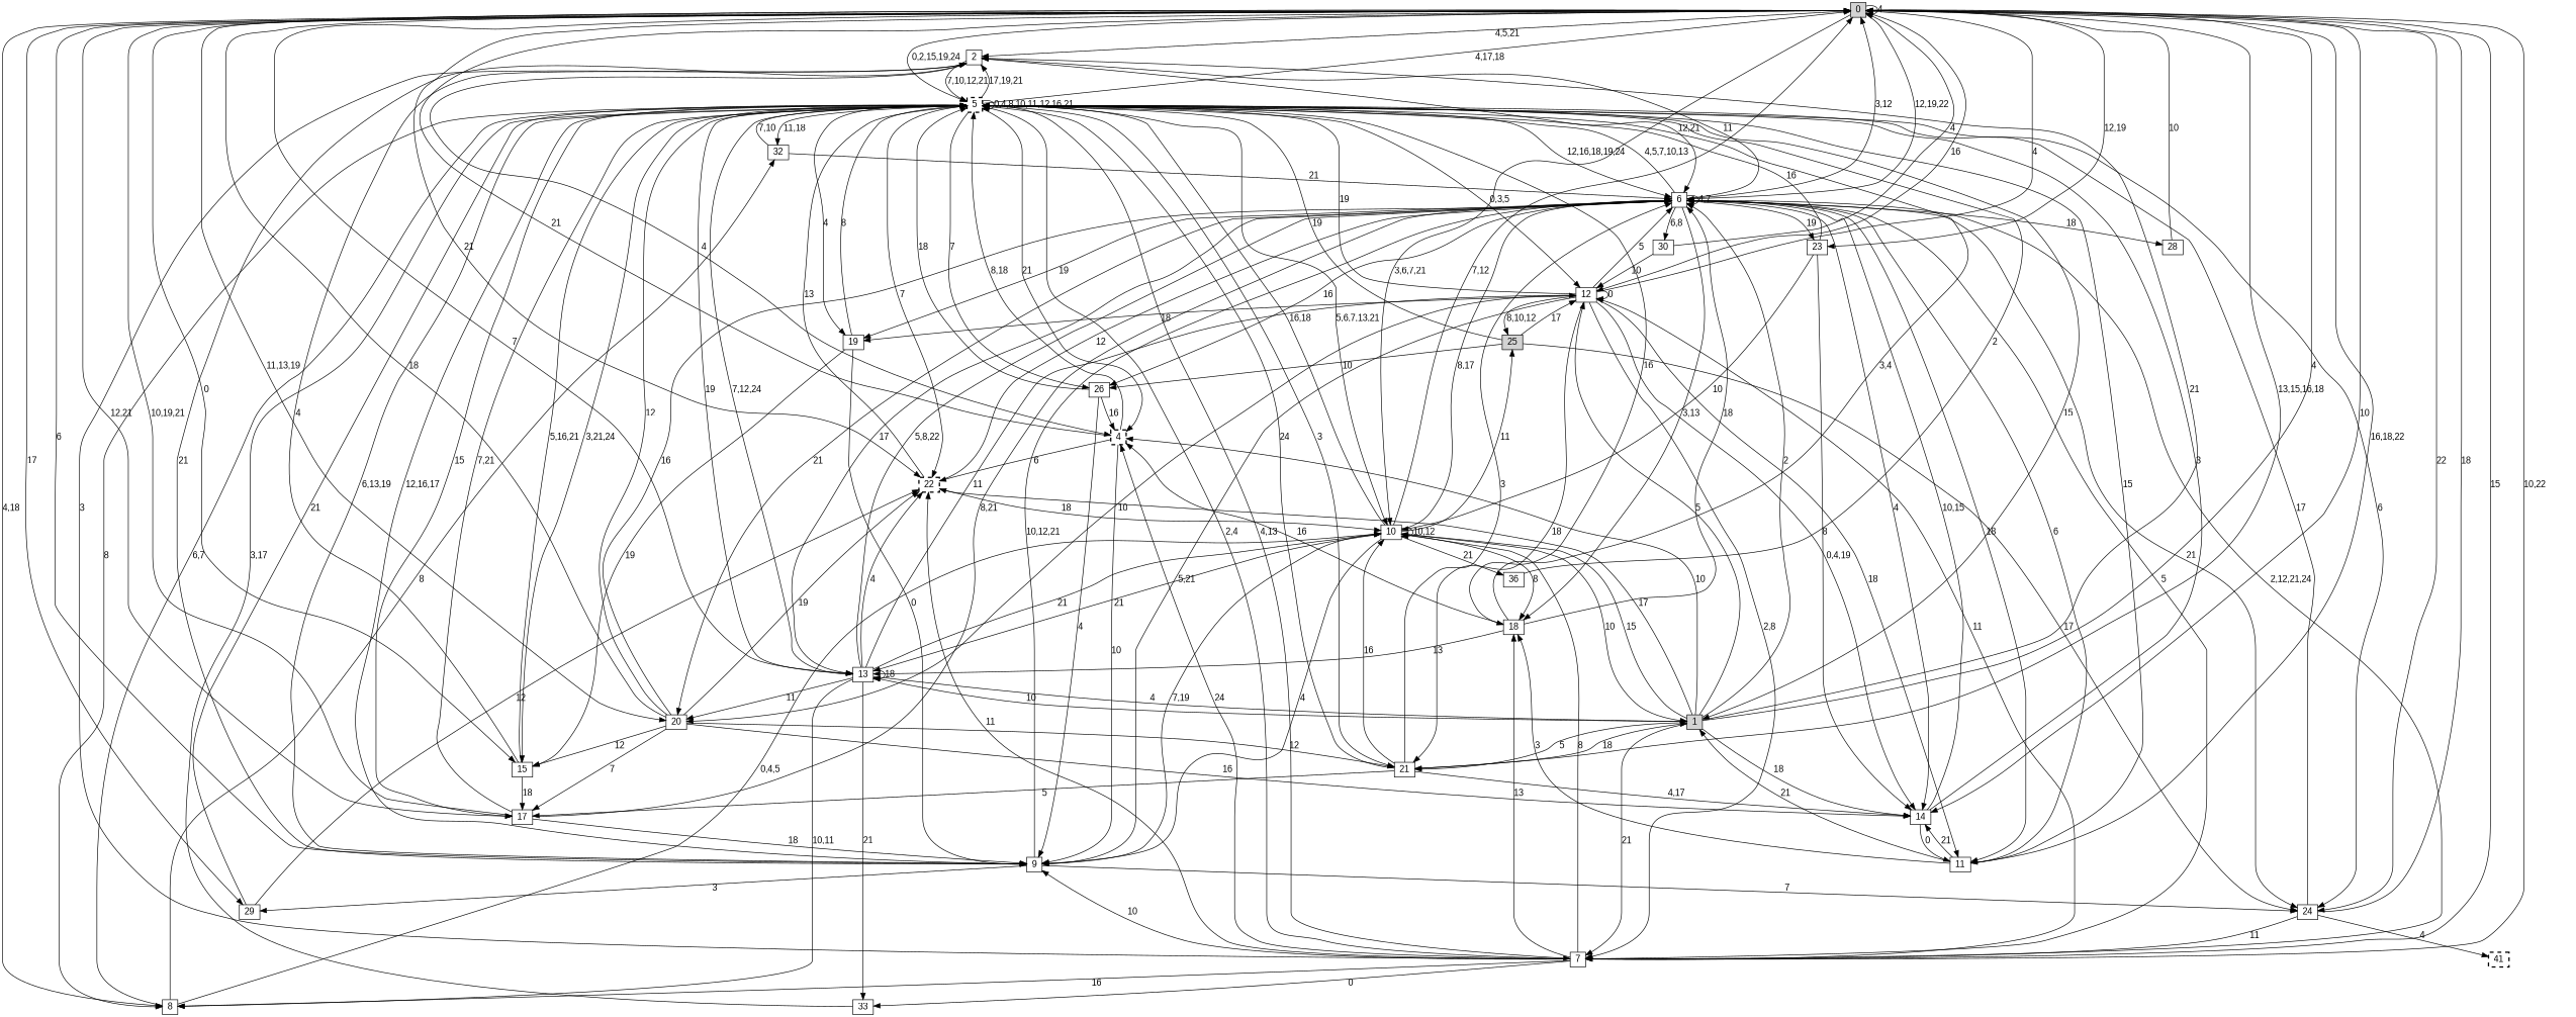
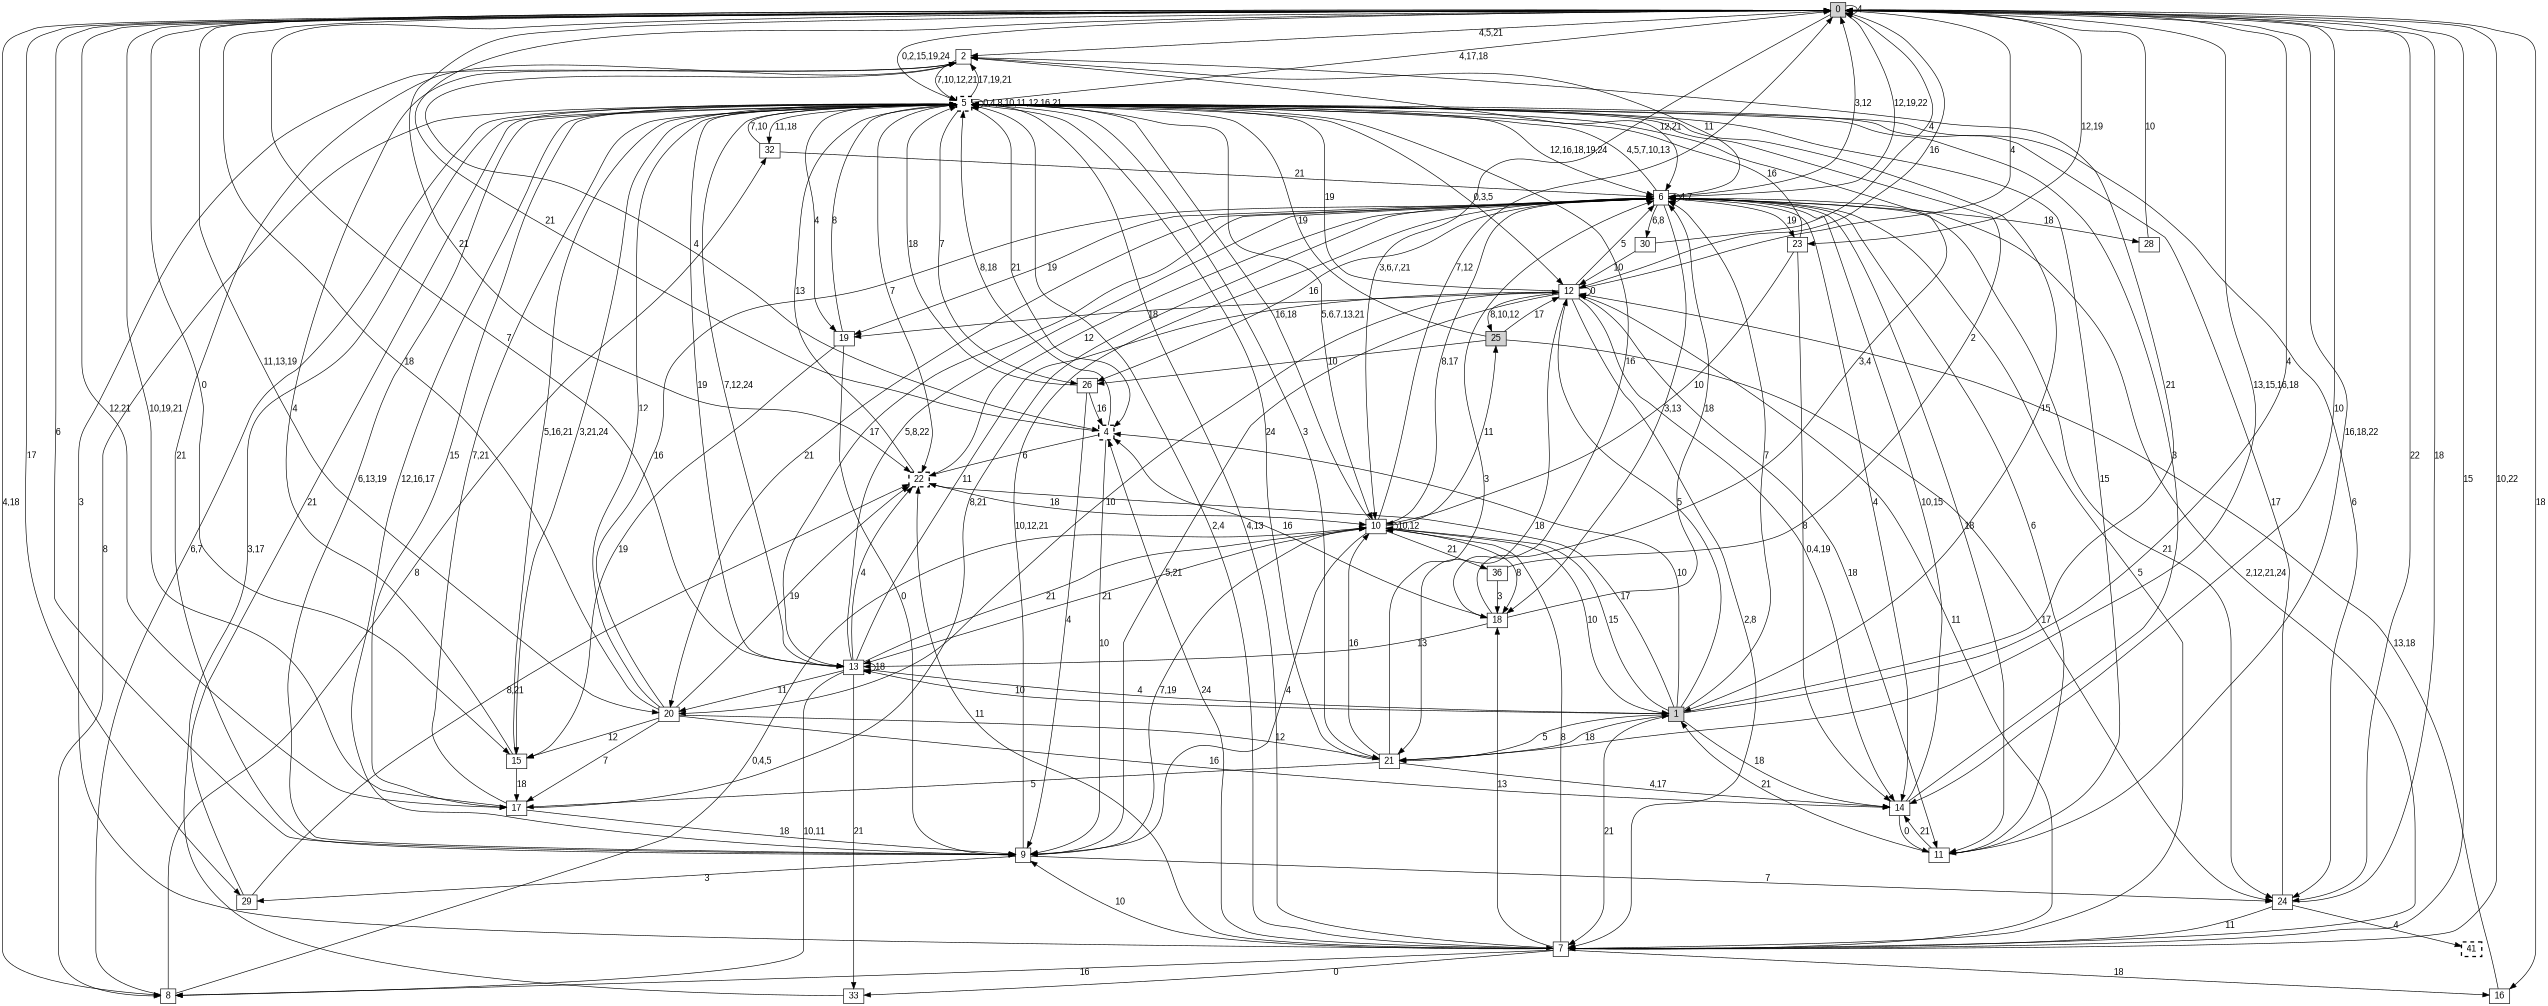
  digraph {
    rankdir=TB
    node [fontname=Arial shape=box]
    edge [fontname=Arial]
    n1 [height=0.1 label=0 style=filled width=0.1]
    n2 [height=0.1 label=2 width=0.1]
    n3 [height=0.1 label=5 style="bold,dashed" width=0.1]
    n4 [height=0.1 label=6 width=0.1]
    n5 [height=0.1 label=7 width=0.1]
    n6 [height=0.1 label=8 width=0.1]
    n7 [height=0.1 label=9 width=0.1]
    n8 [height=0.1 label=10 width=0.1]
    n9 [height=0.1 label=11 width=0.1]
    n10 [height=0.1 label=12 width=0.1]
    n11 [height=0.1 label=13 width=0.1]
    n12 [height=0.1 label=14 width=0.1]
    n13 [height=0.1 label=15 width=0.1]
+   n14 [height=0.1 label=16 width=0.1]
    n15 [height=0.1 label=17 width=0.1]
    n16 [height=0.1 label=20 width=0.1]
    n17 [height=0.1 label=21 width=0.1]
    n18 [height=0.1 label=22 style="bold,dashed" width=0.1]
    n19 [height=0.1 label=23 width=0.1]
    n20 [height=0.1 label=24 width=0.1]
    n21 [height=0.1 label=29 width=0.1]
    n22 [height=0.1 label=4 style="bold,dashed" width=0.1]
    n23 [height=0.1 label=1 style=filled width=0.1]
    n24 [height=0.1 label=18 width=0.1]
    n25 [height=0.1 label=19 width=0.1]
    n26 [height=0.1 label=26 width=0.1]
    n27 [height=0.1 label=32 width=0.1]
    n28 [height=0.1 label=28 width=0.1]
    n29 [height=0.1 label=30 width=0.1]
    n30 [height=0.1 label=33 width=0.1]
    n31 [height=0.1 label=25 style=filled width=0.1]
    n32 [height=0.1 label=36 width=0.1]
    n33 [height=0.1 label=41 style="bold,dashed" width=0.1]
    n1 -> n1 [label=4]
    n1 -> n2 [label="4,5,21"]
    n1 -> n3 [label="0,2,15,19,24"]
    n1 -> n4 [label="12,19,22"]
    n1 -> n5 [label="10,22"]
    n1 -> n6 [label="4,18"]
    n1 -> n7 [label=6]
    n1 -> n8 [label="3,6,7,21"]
    n1 -> n9 [label="16,18,22"]
    n1 -> n10 [label=16]
    n1 -> n11 [label=7]
    n1 -> n12 [label=10]
    n1 -> n13 [label=0]
+   n1 -> n14 [label=18]
    n1 -> n15 [label="12,21"]
    n1 -> n16 [label="11,13,19"]
    n1 -> n17 [label="13,15,16,18"]
    n1 -> n18 [label=21]
    n1 -> n19 [label="12,19"]
    n1 -> n20 [label=22]
    n1 -> n21 [label=17]
    n2 -> n3 [label="7,10,12,21"]
    n2 -> n4 [label="12,21"]
    n2 -> n7 [label=21]
    n2 -> n22 [label=4]
    n3 -> n1 [label="4,17,18"]
    n3 -> n2 [label="17,19,21"]
    n3 -> n3 [label="0,4,8,10,11,12,16,21"]
    n3 -> n4 [label="12,16,18,19,24"]
    n3 -> n5 [label="4,13"]
    n3 -> n6 [label=8]
    n3 -> n7 [label="6,13,19"]
    n3 -> n8 [label="5,6,7,13,21"]
    n3 -> n10 [label="0,3,5"]
    n3 -> n11 [label=19]
    n3 -> n13 [label="3,21,24"]
    n3 -> n15 [label=15]
    n3 -> n17 [label=3]
    n3 -> n18 [label=7]
    n3 -> n20 [label=6]
    n3 -> n22 [label=21]
    n3 -> n23 [label=15]
    n3 -> n24 [label=16]
    n3 -> n25 [label=4]
    n3 -> n26 [label=7]
    n3 -> n27 [label="11,18"]
    n4 -> n1 [label="3,12"]
    n4 -> n2 [label=11]
    n4 -> n3 [label="4,5,7,10,13"]
    n4 -> n4 [label="4,7"]
    n4 -> n5 [label=5]
    n4 -> n9 [label=18]
    n4 -> n11 [label=17]
    n4 -> n12 [label=4]
    n4 -> n16 [label=21]
    n4 -> n19 [label=19]
    n4 -> n20 [label=21]
    n4 -> n24 [label="3,13"]
    n4 -> n25 [label=19]
    n4 -> n26 [label=16]
    n4 -> n28 [label=18]
    n4 -> n29 [label="6,8"]
    n5 -> n1 [label=15]
    n5 -> n2 [label=3]
    n5 -> n3 [label="2,4"]
    n5 -> n4 [label="2,12,21,24"]
    n5 -> n6 [label=16]
    n5 -> n7 [label=10]
    n5 -> n8 [label=8]
    n5 -> n10 [label=11]
+   n5 -> n14 [label=18]
    n5 -> n18 [label=11]
    n5 -> n22 [label=24]
    n5 -> n24 [label=13]
    n5 -> n30 [label=0]
    n6 -> n3 [label="6,7"]
    n6 -> n8 [label="0,4,5"]
    n6 -> n27 [label=8]
    n7 -> n3 [label="12,16,17"]
    n7 -> n4 [label="10,12,21"]
    n7 -> n8 [label="7,19"]
    n7 -> n20 [label=7]
    n7 -> n21 [label=3]
    n8 -> n1 [label="7,12"]
    n8 -> n3 [label="16,18"]
    n8 -> n4 [label="8,17"]
    n8 -> n7 [label=4]
    n8 -> n8 [label="10,12"]
    n8 -> n11 [label=21]
    n8 -> n23 [label=10]
    n8 -> n24 [label=8]
    n8 -> n31 [label=11]
    n8 -> n32 [label=21]
    n9 -> n3 [label=15]
    n9 -> n4 [label=6]
    n9 -> n12 [label=21]
    n9 -> n23 [label=21]
-   n9 -> n24 [label=3]
+   n32 -> n24 [label=3]
    n10 -> n1 [label=4]
    n10 -> n3 [label=19]
    n10 -> n4 [label=5]
    n10 -> n5 [label="2,8"]
    n10 -> n7 [label="5,21"]
    n10 -> n9 [label=18]
    n10 -> n10 [label=0]
    n10 -> n12 [label="0,4,19"]
    n10 -> n16 [label=10]
    n10 -> n17 [label=18]
    n10 -> n25 [label=18]
    n10 -> n31 [label="8,10,12"]
    n11 -> n3 [label="7,12,24"]
    n11 -> n4 [label="5,8,22"]
    n11 -> n6 [label="10,11"]
    n11 -> n8 [label=21]
    n11 -> n10 [label=11]
    n11 -> n11 [label=18]
    n11 -> n16 [label=11]
    n11 -> n18 [label=4]
    n11 -> n23 [label=4]
    n11 -> n30 [label=21]
    n12 -> n3 [label=3]
    n12 -> n4 [label="10,15"]
    n12 -> n9 [label=0]
    n13 -> n2 [label=4]
    n13 -> n3 [label="5,16,21"]
    n13 -> n15 [label=18]
+   n14 -> n10 [label="13,18"]
    n15 -> n1 [label="10,19,21"]
    n15 -> n3 [label="7,21"]
    n15 -> n4 [label="8,21"]
    n15 -> n7 [label=18]
    n16 -> n1 [label=18]
    n16 -> n3 [label=12]
    n16 -> n4 [label=16]
    n16 -> n12 [label=16]
    n16 -> n13 [label=12]
    n16 -> n15 [label=7]
    n16 -> n17 [label=12]
    n16 -> n18 [label=19]
    n17 -> n3 [label=24]
    n17 -> n4 [label=3]
    n17 -> n8 [label=16]
    n17 -> n12 [label="4,17"]
    n17 -> n15 [label=5]
    n17 -> n23 [label=18]
    n18 -> n3 [label=13]
    n18 -> n4 [label=12]
    n18 -> n8 [label=18]
    n19 -> n3 [label=16]
    n19 -> n8 [label=10]
    n19 -> n12 [label=8]
    n20 -> n1 [label=18]
    n20 -> n3 [label=17]
    n20 -> n5 [label=11]
    n20 -> n33 [label=4]
    n21 -> n3 [label=21]
-   n21 -> n18 [label=12]
+   n21 -> n18 [label="8,21"]
    n22 -> n1 [label=21]
    n22 -> n3 [label="8,18"]
    n22 -> n7 [label=10]
    n22 -> n18 [label=6]
    n23 -> n1 [label=4]
    n23 -> n2 [label=21]
-   n23 -> n4 [label=2]
+   n23 -> n4 [label=7]
    n23 -> n5 [label=21]
    n23 -> n8 [label=15]
    n23 -> n10 [label=5]
    n23 -> n11 [label=10]
    n23 -> n12 [label=18]
    n23 -> n17 [label=5]
    n23 -> n18 [label=17]
    n23 -> n22 [label=10]
    n24 -> n3 [label="3,4"]
    n24 -> n4 [label=18]
    n24 -> n11 [label=13]
    n24 -> n22 [label=16]
    n25 -> n3 [label=8]
    n25 -> n7 [label=0]
    n25 -> n13 [label=19]
    n26 -> n3 [label=18]
    n26 -> n7 [label=4]
    n26 -> n22 [label=16]
    n27 -> n3 [label="7,10"]
    n27 -> n4 [label=21]
    n28 -> n1 [label=10]
    n29 -> n1 [label=4]
    n29 -> n10 [label=10]
    n30 -> n3 [label="3,17"]
    n31 -> n3 [label=19]
    n31 -> n10 [label=17]
    n31 -> n20 [label=17]
    n31 -> n26 [label=10]
    n32 -> n3 [label=2]
  }
